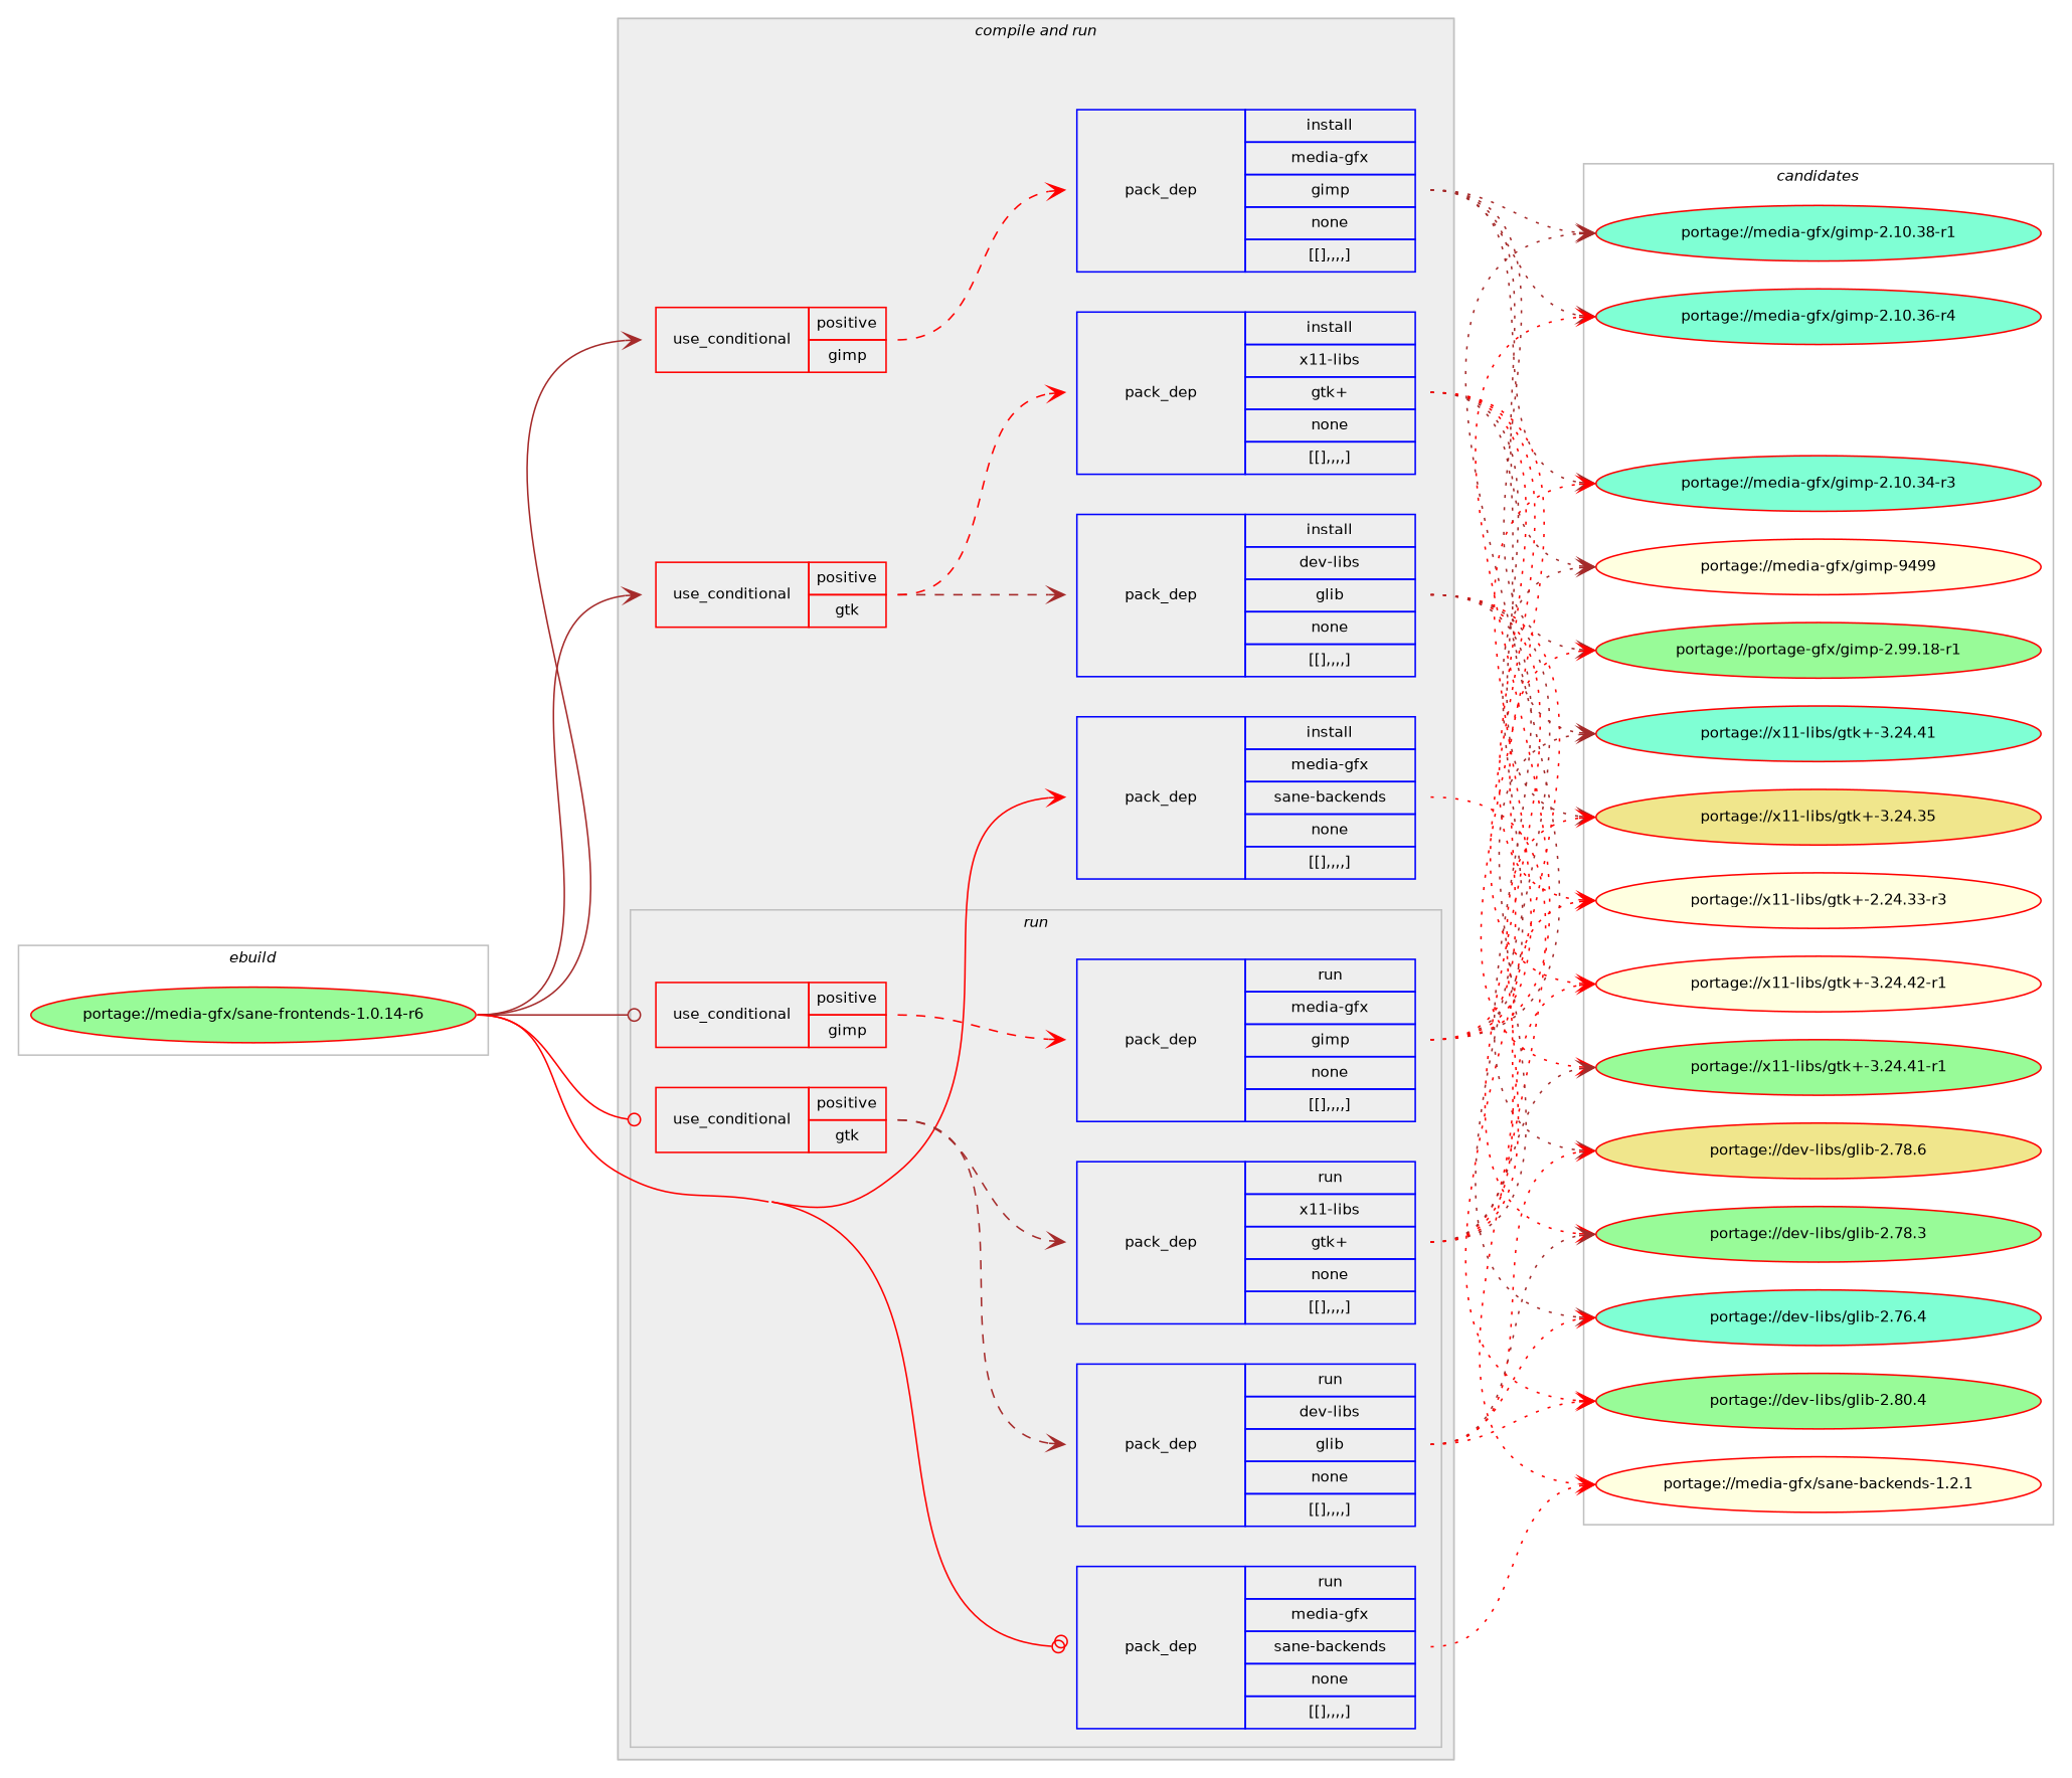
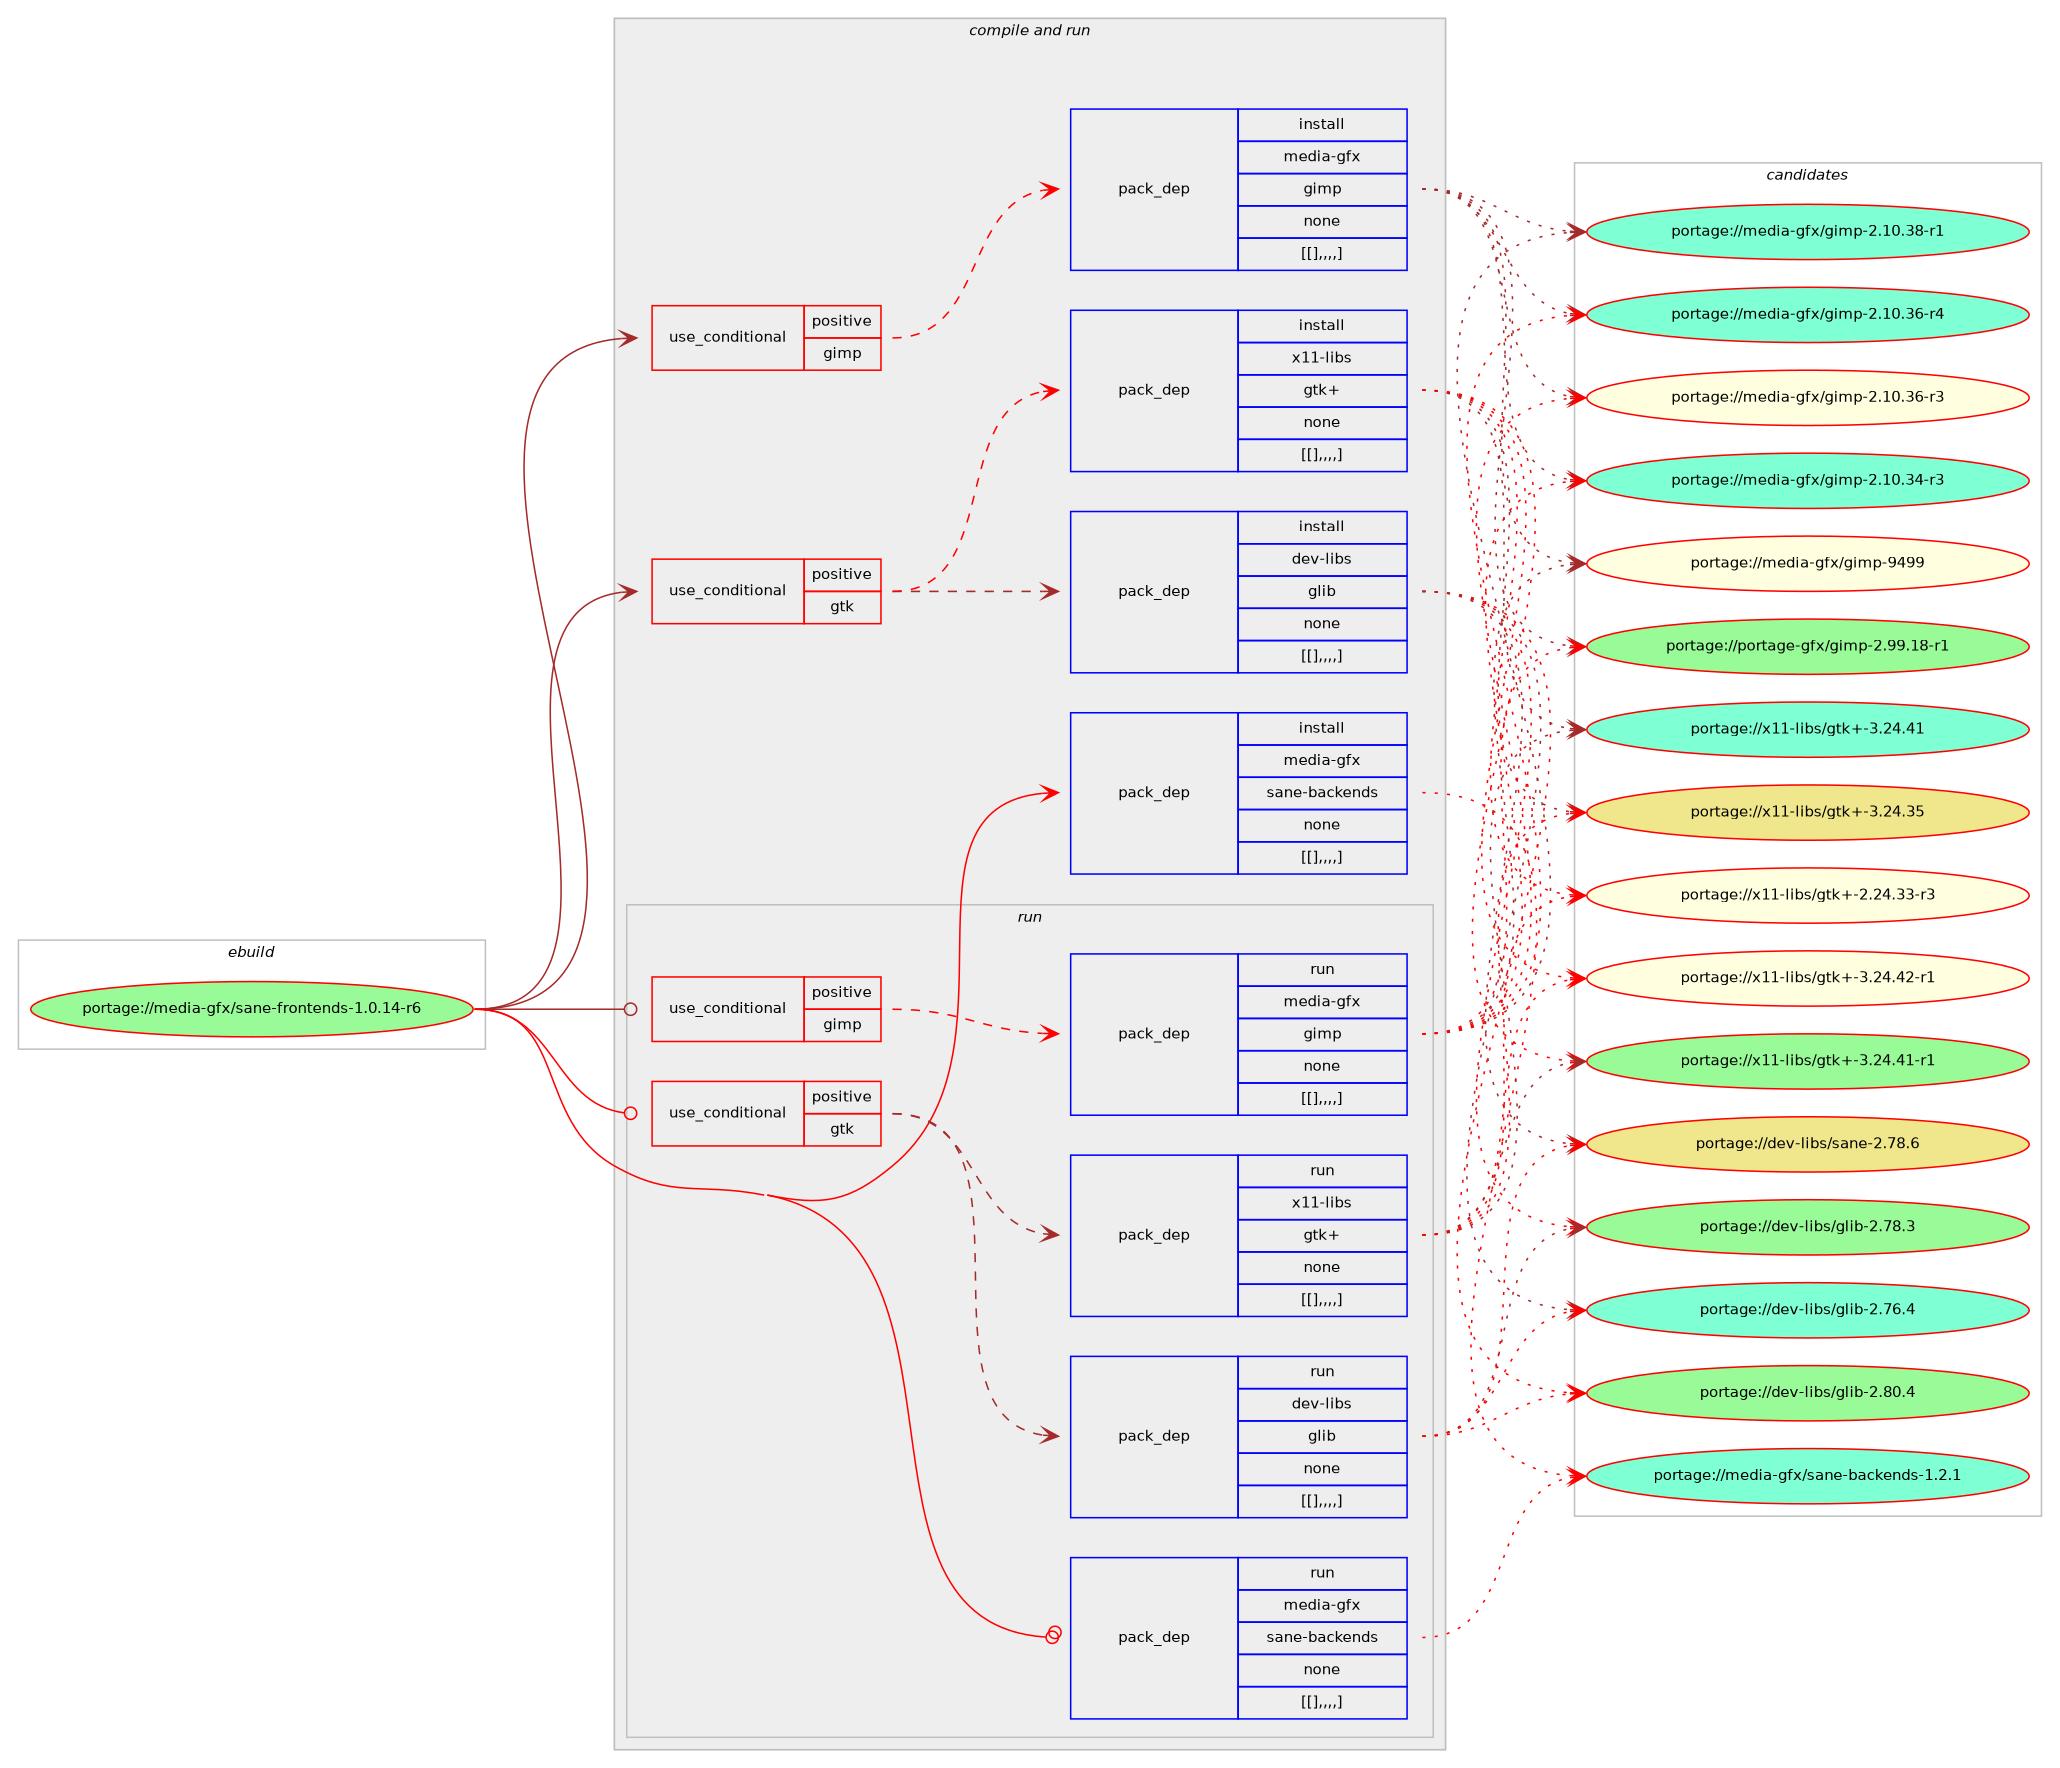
  digraph {
    compound=true
    concentrate=true
    fontname=Helvetica
    fontsize=10
    newrank=true
    rankdir=LR
    ranksep=1.5
    node [color=red fontname=Helvetica fontsize=10 style=filled]
    edge [arrowhead=vee color=red headport=w style=dotted tailport=e weight=100]
    n1 [fillcolor=palegreen label="portage://media-gfx/sane-frontends-1.0.14-r6" width=4]
    n2 [color=blue label=<<TABLE BORDER="0" CELLBORDER="1" CELLSPACING="0" CELLPADDING="4" WIDTH="220"><TR><TD ROWSPAN="6" CELLPADDING="30">pack_dep</TD></TR><TR><TD WIDTH="110">install</TD></TR><TR><TD>media-gfx</TD></TR><TR><TD>gimp</TD></TR><TR><TD>none</TD></TR><TR><TD>[[],,,,]</TD></TR></TABLE>> shape=none style=""]
    n3 [label=<<TABLE BORDER="0" CELLBORDER="1" CELLSPACING="0" CELLPADDING="4"><TR><TD ROWSPAN="3" CELLPADDING="10">use_conditional</TD></TR><TR><TD>positive</TD></TR><TR><TD>gimp</TD></TR></TABLE>> shape=none style=""]
    n4 [color=blue label=<<TABLE BORDER="0" CELLBORDER="1" CELLSPACING="0" CELLPADDING="4" WIDTH="220"><TR><TD ROWSPAN="6" CELLPADDING="30">pack_dep</TD></TR><TR><TD WIDTH="110">install</TD></TR><TR><TD>dev-libs</TD></TR><TR><TD>glib</TD></TR><TR><TD>none</TD></TR><TR><TD>[[],,,,]</TD></TR></TABLE>> shape=none style=""]
    n5 [color=blue label=<<TABLE BORDER="0" CELLBORDER="1" CELLSPACING="0" CELLPADDING="4" WIDTH="220"><TR><TD ROWSPAN="6" CELLPADDING="30">pack_dep</TD></TR><TR><TD WIDTH="110">install</TD></TR><TR><TD>x11-libs</TD></TR><TR><TD>gtk+</TD></TR><TR><TD>none</TD></TR><TR><TD>[[],,,,]</TD></TR></TABLE>> shape=none style=""]
    n6 [label=<<TABLE BORDER="0" CELLBORDER="1" CELLSPACING="0" CELLPADDING="4"><TR><TD ROWSPAN="3" CELLPADDING="10">use_conditional</TD></TR><TR><TD>positive</TD></TR><TR><TD>gtk</TD></TR></TABLE>> shape=none style=""]
    n7 [color=blue label=<<TABLE BORDER="0" CELLBORDER="1" CELLSPACING="0" CELLPADDING="4" WIDTH="220"><TR><TD ROWSPAN="6" CELLPADDING="30">pack_dep</TD></TR><TR><TD WIDTH="110">install</TD></TR><TR><TD>media-gfx</TD></TR><TR><TD>sane-backends</TD></TR><TR><TD>none</TD></TR><TR><TD>[[],,,,]</TD></TR></TABLE>> shape=none style=""]
    n8 [color=blue label=<<TABLE BORDER="0" CELLBORDER="1" CELLSPACING="0" CELLPADDING="4" WIDTH="220"><TR><TD ROWSPAN="6" CELLPADDING="30">pack_dep</TD></TR><TR><TD WIDTH="110">run</TD></TR><TR><TD>media-gfx</TD></TR><TR><TD>gimp</TD></TR><TR><TD>none</TD></TR><TR><TD>[[],,,,]</TD></TR></TABLE>> shape=none style=""]
    n9 [label=<<TABLE BORDER="0" CELLBORDER="1" CELLSPACING="0" CELLPADDING="4"><TR><TD ROWSPAN="3" CELLPADDING="10">use_conditional</TD></TR><TR><TD>positive</TD></TR><TR><TD>gimp</TD></TR></TABLE>> shape=none style=""]
    n10 [color=blue label=<<TABLE BORDER="0" CELLBORDER="1" CELLSPACING="0" CELLPADDING="4" WIDTH="220"><TR><TD ROWSPAN="6" CELLPADDING="30">pack_dep</TD></TR><TR><TD WIDTH="110">run</TD></TR><TR><TD>dev-libs</TD></TR><TR><TD>glib</TD></TR><TR><TD>none</TD></TR><TR><TD>[[],,,,]</TD></TR></TABLE>> shape=none style=""]
    n11 [color=blue label=<<TABLE BORDER="0" CELLBORDER="1" CELLSPACING="0" CELLPADDING="4" WIDTH="220"><TR><TD ROWSPAN="6" CELLPADDING="30">pack_dep</TD></TR><TR><TD WIDTH="110">run</TD></TR><TR><TD>x11-libs</TD></TR><TR><TD>gtk+</TD></TR><TR><TD>none</TD></TR><TR><TD>[[],,,,]</TD></TR></TABLE>> shape=none style=""]
    n12 [label=<<TABLE BORDER="0" CELLBORDER="1" CELLSPACING="0" CELLPADDING="4"><TR><TD ROWSPAN="3" CELLPADDING="10">use_conditional</TD></TR><TR><TD>positive</TD></TR><TR><TD>gtk</TD></TR></TABLE>> shape=none style=""]
    n13 [color=blue label=<<TABLE BORDER="0" CELLBORDER="1" CELLSPACING="0" CELLPADDING="4" WIDTH="220"><TR><TD ROWSPAN="6" CELLPADDING="30">pack_dep</TD></TR><TR><TD WIDTH="110">run</TD></TR><TR><TD>media-gfx</TD></TR><TR><TD>sane-backends</TD></TR><TR><TD>none</TD></TR><TR><TD>[[],,,,]</TD></TR></TABLE>> shape=none style=""]
    n14 [fillcolor=lightyellow label="portage://media-gfx/gimp-9499" width=4]
    n15 [fillcolor=palegreen label="portage://portage-gfx/gimp-2.99.18-r1" width=4]
    n16 [fillcolor=aquamarine label="portage://media-gfx/gimp-2.10.38-r1" width=4]
    n17 [fillcolor=aquamarine label="portage://media-gfx/gimp-2.10.36-r4" width=4]
+   n18 [fillcolor=lightyellow label="portage://media-gfx/gimp-2.10.36-r3" width=4]
    n19 [fillcolor=aquamarine label="portage://media-gfx/gimp-2.10.34-r3" width=4]
    n20 [fillcolor=palegreen label="portage://dev-libs/glib-2.80.4" width=4]
-   n21 [fillcolor=khaki label="portage://dev-libs/glib-2.78.6" width=4]
+   n21 [fillcolor=khaki label="portage://dev-libs/sane-2.78.6" width=4]
    n22 [fillcolor=palegreen label="portage://dev-libs/glib-2.78.3" width=4]
    n23 [fillcolor=aquamarine label="portage://dev-libs/glib-2.76.4" width=4]
    n24 [fillcolor=lightyellow label="portage://x11-libs/gtk+-3.24.42-r1" width=4]
    n25 [fillcolor=palegreen label="portage://x11-libs/gtk+-3.24.41-r1" width=4]
    n26 [fillcolor=aquamarine label="portage://x11-libs/gtk+-3.24.41" width=4]
    n27 [fillcolor=khaki label="portage://x11-libs/gtk+-3.24.35" width=4]
    n28 [fillcolor=lightyellow label="portage://x11-libs/gtk+-2.24.33-r3" width=4]
-   n29 [fillcolor=lightyellow label="portage://media-gfx/sane-backends-1.2.1" width=4]
+   n29 [fillcolor=aquamarine label="portage://media-gfx/sane-backends-1.2.1" width=4]
    subgraph cluster_1 {
      color=gray
      label=<<i>ebuild</i>>
      n1
    }
    subgraph cluster_2 {
      color=gray
      label=<<i>dependencies</i>>
      subgraph cluster_3 {
        color=gray
        fillcolor="#eeeeee"
        label=<<i>compile</i>>
        style=filled
        subgraph sub_4 {
          color=gray
          fillcolor="#eeeeee"
          label=<<i>compile</i>>
          style=filled
          n6
          subgraph sub_5 {
            color=gray
            fillcolor="#eeeeee"
            label=<<i>compile</i>>
            style=filled
            n4
          }
          subgraph sub_6 {
            color=gray
            fillcolor="#eeeeee"
            label=<<i>compile</i>>
            style=filled
            n5
          }
        }
        subgraph sub_7 {
          color=gray
          fillcolor="#eeeeee"
          label=<<i>compile</i>>
          style=filled
          n3
          subgraph sub_8 {
            color=gray
            fillcolor="#eeeeee"
            label=<<i>compile</i>>
            style=filled
            n2
          }
        }
        subgraph sub_9 {
          color=gray
          fillcolor="#eeeeee"
          label=<<i>compile</i>>
          style=filled
          n7
        }
      }
      subgraph cluster_10 {
        color=gray
        fillcolor="#eeeeee"
        label=<<i>compile and run</i>>
        style=filled
      }
      subgraph cluster_11 {
        color=gray
        fillcolor="#eeeeee"
        label=<<i>run</i>>
        style=filled
        subgraph sub_12 {
          color=gray
          fillcolor="#eeeeee"
          label=<<i>run</i>>
          style=filled
          n9
          subgraph sub_13 {
            color=gray
            fillcolor="#eeeeee"
            label=<<i>run</i>>
            style=filled
            n8
          }
        }
        subgraph sub_14 {
          color=gray
          fillcolor="#eeeeee"
          label=<<i>run</i>>
          style=filled
          n12
          subgraph sub_15 {
            color=gray
            fillcolor="#eeeeee"
            label=<<i>run</i>>
            style=filled
            n10
          }
          subgraph sub_16 {
            color=gray
            fillcolor="#eeeeee"
            label=<<i>run</i>>
            style=filled
            n11
          }
        }
        subgraph sub_17 {
          color=gray
          fillcolor="#eeeeee"
          label=<<i>run</i>>
          style=filled
          n13
        }
      }
    }
    subgraph cluster_18 {
      color=gray
      label=<<i>candidates</i>>
      rank=same
      subgraph sub_19 {
        color=black
        label=<<i>candidates</i>>
        nodesep=1
        rank=same
        n14
        n15
        n16
        n17
+       n18
        n19
      }
      subgraph sub_20 {
        color=black
        label=<<i>candidates</i>>
        nodesep=1
        rank=same
        n20
        n21
        n22
        n23
      }
      subgraph sub_21 {
        color=black
        label=<<i>candidates</i>>
        nodesep=1
        rank=same
        n24
        n25
        n26
        n27
        n28
      }
      subgraph sub_22 {
        color=black
        label=<<i>candidates</i>>
        nodesep=1
        rank=same
        n29
      }
      subgraph sub_23 {
        color=black
        label=<<i>candidates</i>>
        nodesep=1
        rank=same
        n14
        n15
        n16
        n17
+       n18
        n19
      }
      subgraph sub_24 {
        color=black
        label=<<i>candidates</i>>
        nodesep=1
        rank=same
        n20
        n21
        n22
        n23
      }
      subgraph sub_25 {
        color=black
        label=<<i>candidates</i>>
        nodesep=1
        rank=same
        n24
        n25
        n26
        n27
        n28
      }
      subgraph sub_26 {
        color=black
        label=<<i>candidates</i>>
        nodesep=1
        rank=same
        n29
      }
    }
    n1 -> n3 [color=brown style=solid weight=20]
    n1 -> n6 [color=brown style=solid weight=20]
    n1 -> n7 [style=solid weight=20]
    n1 -> n9 [arrowhead=odot color=brown style=solid weight=20]
    n1 -> n12 [arrowhead=odot style=solid weight=20]
    n1 -> n13 [arrowhead=odot style=solid weight=20]
    n2 -> n14 [color=brown]
    n2 -> n15 [color=brown]
    n2 -> n16 [color=brown]
    n2 -> n17 [color=brown]
+   n2 -> n18 [color=brown]
    n2 -> n19 [color=brown]
    n3 -> n2 [style=dashed weight=20]
    n4 -> n20
    n4 -> n21 [color=brown]
    n4 -> n22
    n4 -> n23 [color=brown]
    n5 -> n24
    n5 -> n25
    n5 -> n26 [color=brown]
    n5 -> n27 [color=brown]
    n5 -> n28
    n6 -> n4 [color=brown style=dashed weight=20]
    n6 -> n5 [style=dashed weight=20]
    n7 -> n29
    n8 -> n14 [color=brown]
    n8 -> n15
    n8 -> n16 [color=brown]
    n8 -> n17
+   n8 -> n18
    n8 -> n19
    n9 -> n8 [style=dashed weight=20]
    n10 -> n20
    n10 -> n21
    n10 -> n22 [color=brown]
    n10 -> n23
    n11 -> n24
    n11 -> n25 [color=brown]
    n11 -> n26 [color=brown]
    n11 -> n27
    n11 -> n28
    n12 -> n10 [color=brown style=dashed weight=20]
    n12 -> n11 [color=brown style=dashed weight=20]
    n13 -> n29
  }
